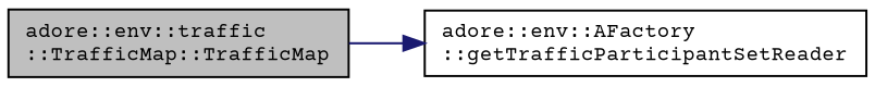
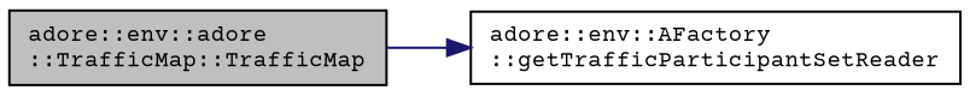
  digraph {
    rankdir=LR
    fontname="Courier Prime"
    node [color=black fontname="Courier Prime" fontsize=10 shape=record style=filled]
-   n1 [fillcolor=grey75 fontcolor=black height=0.2 label="adore::env::traffic\l::TrafficMap::TrafficMap" width=0.4]
+   n1 [fillcolor=grey75 fontcolor=black height=0.2 label="adore::env::adore\l::TrafficMap::TrafficMap" width=0.4]
    n2 [fillcolor=white height=0.2 label="adore::env::AFactory\l::getTrafficParticipantSetReader" width=0.4]
    n1 -> n2 [color=midnightblue fontname="Courier Prime" fontsize=10 labelfontname=Helvetica labelfontsize=10 style=solid]
  }
